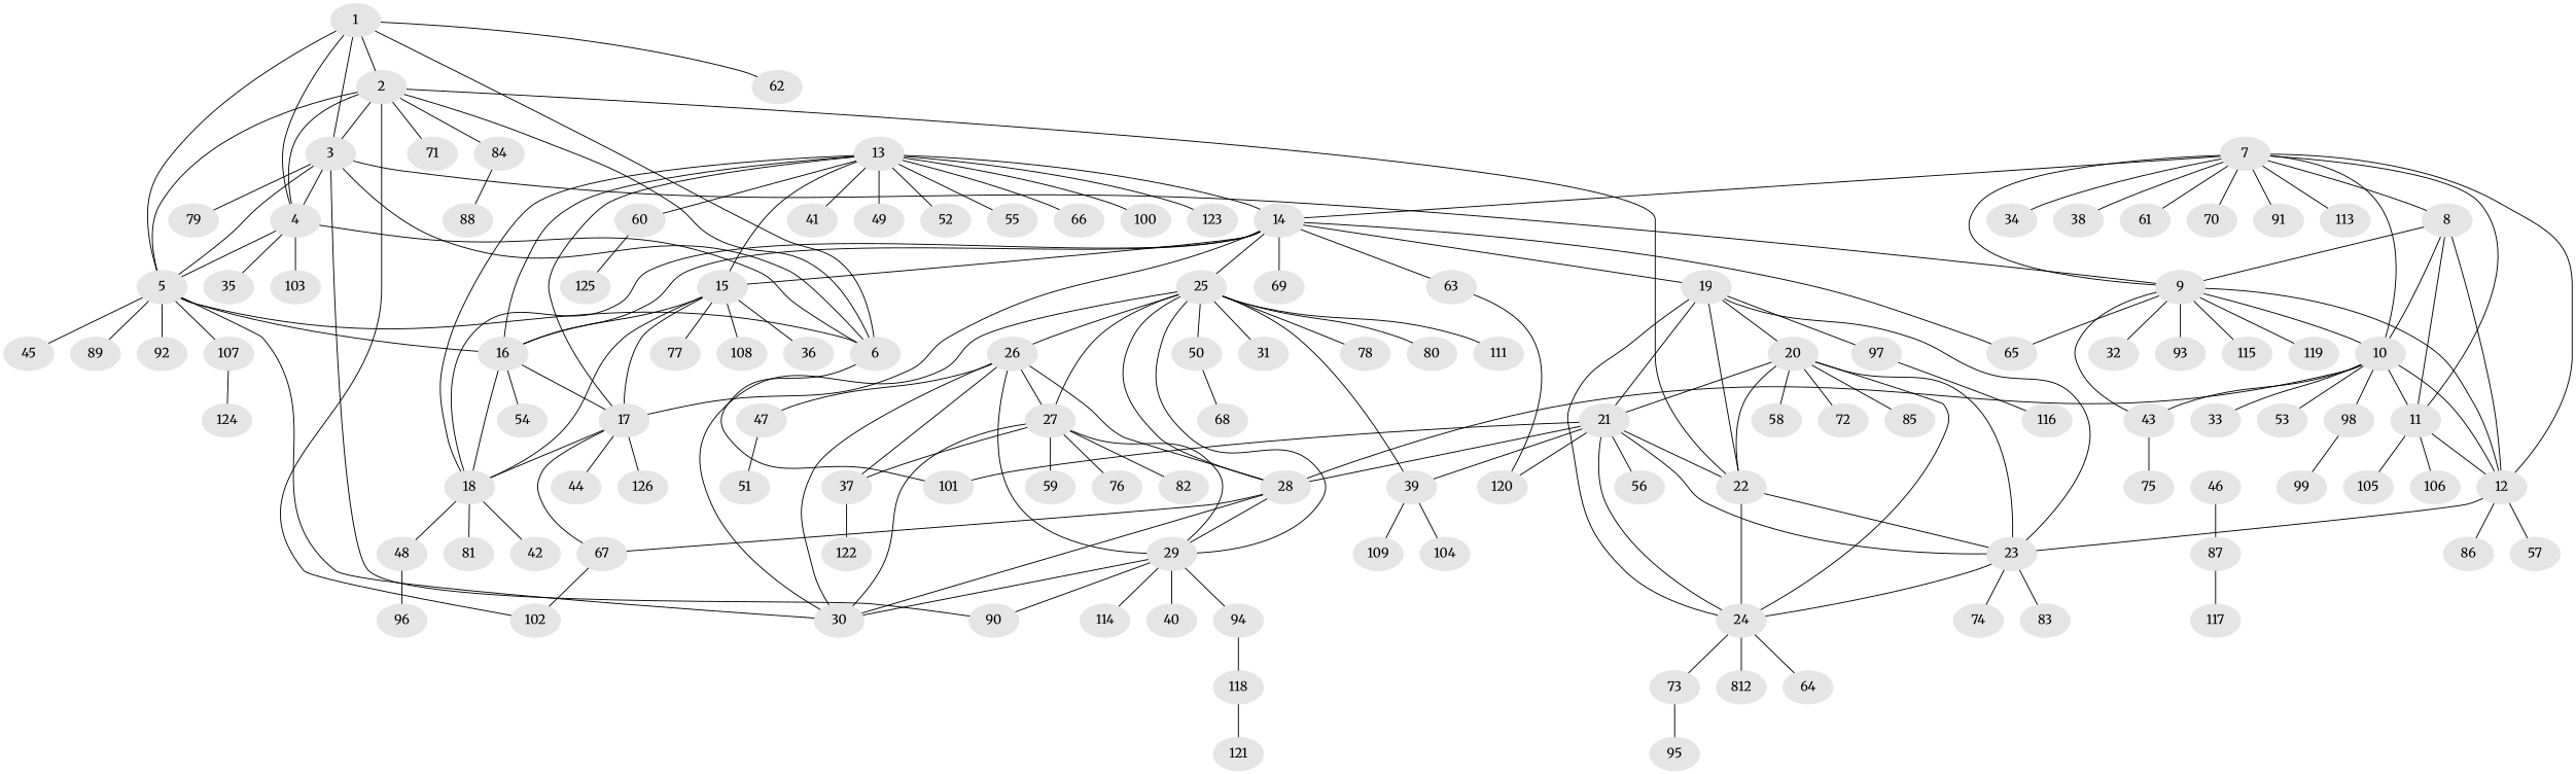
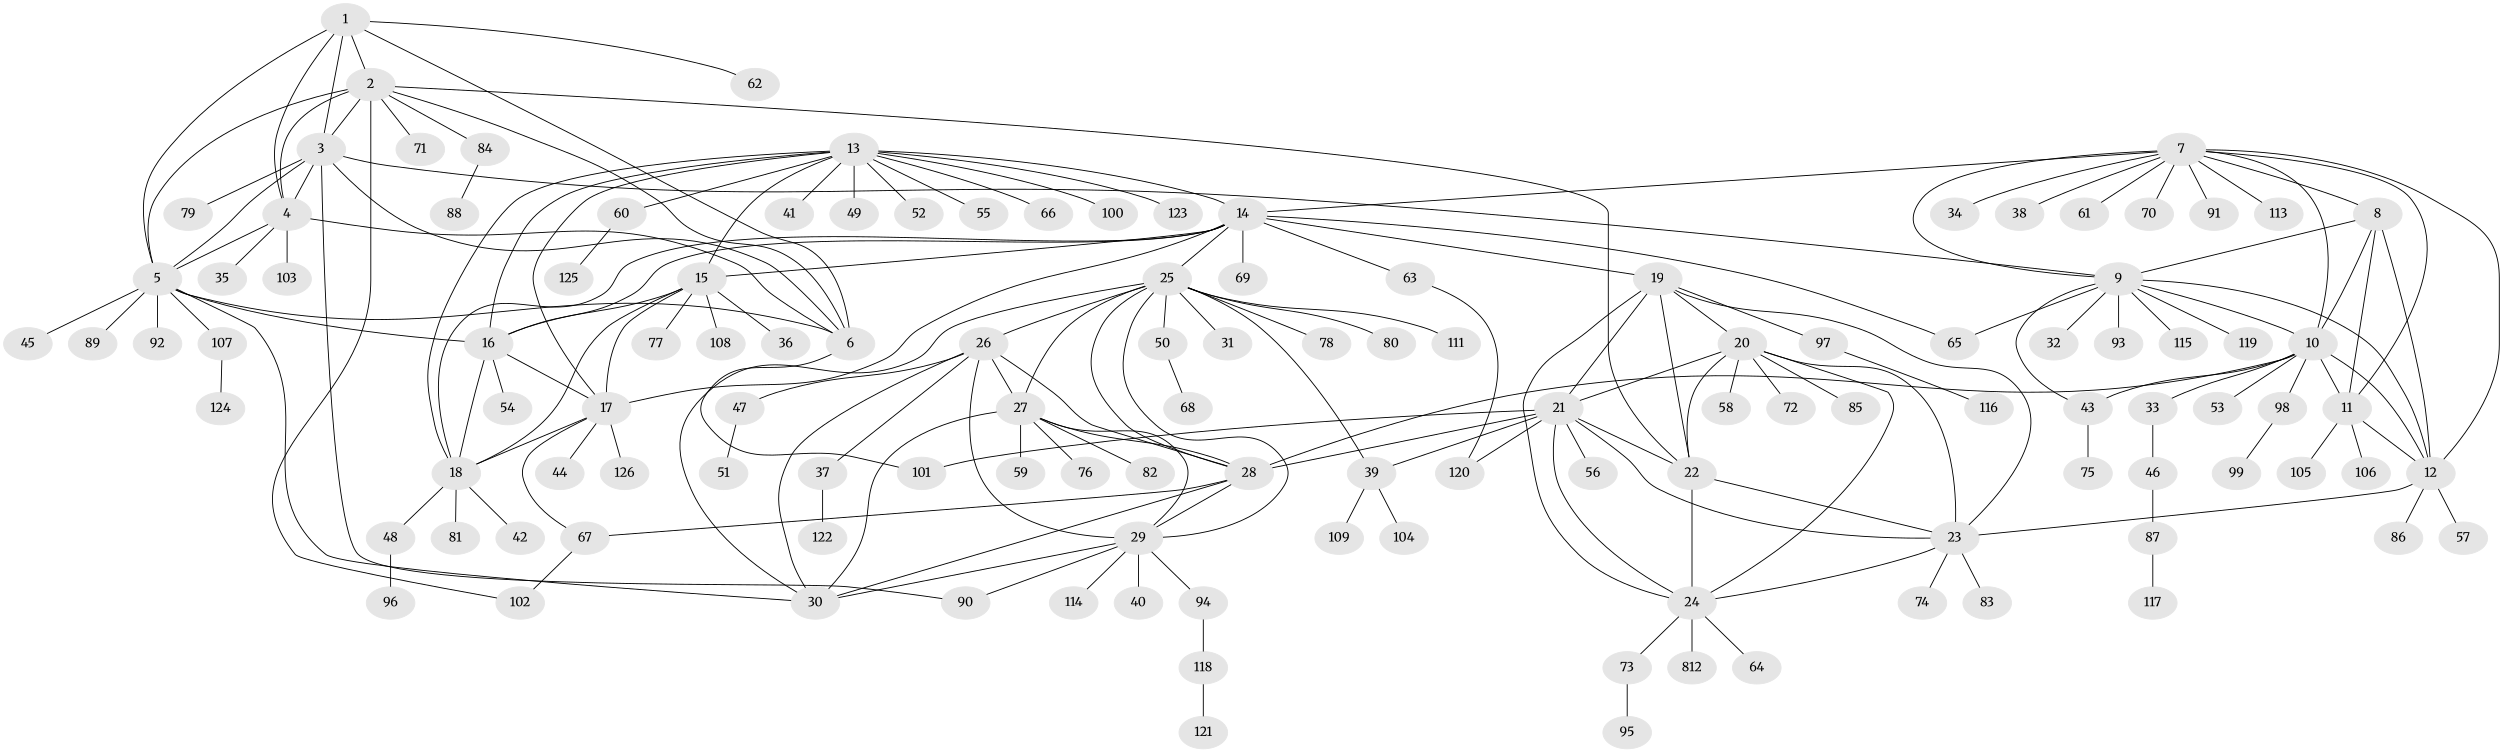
  graph {
    fontname=Merriweather
    node [color=gray90 fontname=Merriweather style=filled]
    edge [fontname=Merriweather]
    1
    2
    3
    4
    5
    6
    62
    22
    71
    84
    102
    9
    79
    90
    35
    103
    16
    30
    45
    89
    92
    107
    101
    23
    24
    88
    10
    12
    32
    65
    93
    115
    119
    43
    17
    18
    54
    124
    7
    8
    11
    14
    34
    38
    61
    70
    91
    113
    28
    33
    53
    98
    105
    106
    57
    86
    15
    19
    25
    63
    69
    67
    29
    46
    75
    99
    74
    83
    13
    41
    49
    52
    55
    60
    66
    100
    123
    36
    77
    108
    44
    126
    42
    48
    81
    125
    20
    21
    97
    39
    26
    27
    31
    50
    78
    80
    111
    120
    96
    58
    72
    85
    56
    64
    73
    n106 [label=812]
    116
    104
    109
    95
    37
    47
    59
    76
    82
    40
    94
    114
    68
    122
    51
    118
    87
    117
    121
    1 -- 2
    1 -- 3
    1 -- 4
    1 -- 5
    1 -- 6
    1 -- 62
    2 -- 3
    2 -- 4
    2 -- 5
    2 -- 6
    2 -- 22
    2 -- 71
    2 -- 84
    2 -- 102
    3 -- 4
    3 -- 5
    3 -- 6
    3 -- 9
    3 -- 79
    3 -- 90
    4 -- 5
    4 -- 6
    4 -- 35
    4 -- 103
    5 -- 6
    5 -- 16
    5 -- 30
    5 -- 45
    5 -- 89
    5 -- 92
    5 -- 107
    6 -- 101
    22 -- 23
    22 -- 24
    84 -- 88
    9 -- 10
    9 -- 12
    9 -- 32
    9 -- 65
    9 -- 93
    9 -- 115
    9 -- 119
    9 -- 43
    16 -- 17
    16 -- 18
    16 -- 54
    107 -- 124
    23 -- 24
    23 -- 74
    23 -- 83
    24 -- 64
    24 -- 73
    24 -- n106
    10 -- 12
    10 -- 43
    10 -- 11
    10 -- 28
    10 -- 33
    10 -- 53
    10 -- 98
    12 -- 23
    12 -- 57
    12 -- 86
    43 -- 75
    17 -- 18
    17 -- 67
    17 -- 44
    17 -- 126
    18 -- 42
    18 -- 48
    18 -- 81
    7 -- 9
    7 -- 10
    7 -- 12
    7 -- 8
    7 -- 11
    7 -- 14
    7 -- 34
    7 -- 38
    7 -- 61
    7 -- 70
    7 -- 91
    7 -- 113
    8 -- 9
    8 -- 10
    8 -- 12
    8 -- 11
    11 -- 12
    11 -- 105
    11 -- 106
    14 -- 16
    14 -- 65
    14 -- 17
    14 -- 18
    14 -- 15
    14 -- 19
    14 -- 25
    14 -- 63
    14 -- 69
    28 -- 30
    28 -- 67
    28 -- 29
+   33 -- 46
    98 -- 99
    15 -- 16
    15 -- 17
    15 -- 18
    15 -- 36
    15 -- 77
    15 -- 108
    19 -- 22
    19 -- 23
    19 -- 24
    19 -- 20
    19 -- 21
    19 -- 97
    25 -- 30
    25 -- 28
    25 -- 29
    25 -- 39
    25 -- 26
    25 -- 27
    25 -- 31
    25 -- 50
    25 -- 78
    25 -- 80
    25 -- 111
    63 -- 120
    67 -- 102
    29 -- 90
    29 -- 30
    29 -- 40
    29 -- 94
    29 -- 114
    46 -- 87
    13 -- 16
    13 -- 17
    13 -- 18
    13 -- 14
    13 -- 15
    13 -- 41
    13 -- 49
    13 -- 52
    13 -- 55
    13 -- 60
    13 -- 66
    13 -- 100
    13 -- 123
    60 -- 125
    48 -- 96
    20 -- 22
    20 -- 23
    20 -- 24
    20 -- 21
    20 -- 58
    20 -- 72
    20 -- 85
    21 -- 22
    21 -- 101
    21 -- 23
    21 -- 24
    21 -- 28
    21 -- 39
    21 -- 120
    21 -- 56
    97 -- 116
    39 -- 104
    39 -- 109
    26 -- 30
    26 -- 28
    26 -- 29
    26 -- 27
    26 -- 37
    26 -- 47
    27 -- 30
-   27 -- 37
+   27 -- 28
    27 -- 29
    27 -- 59
    27 -- 76
    27 -- 82
    50 -- 68
    73 -- 95
    37 -- 122
    47 -- 51
    94 -- 118
    118 -- 121
    87 -- 117
  }
